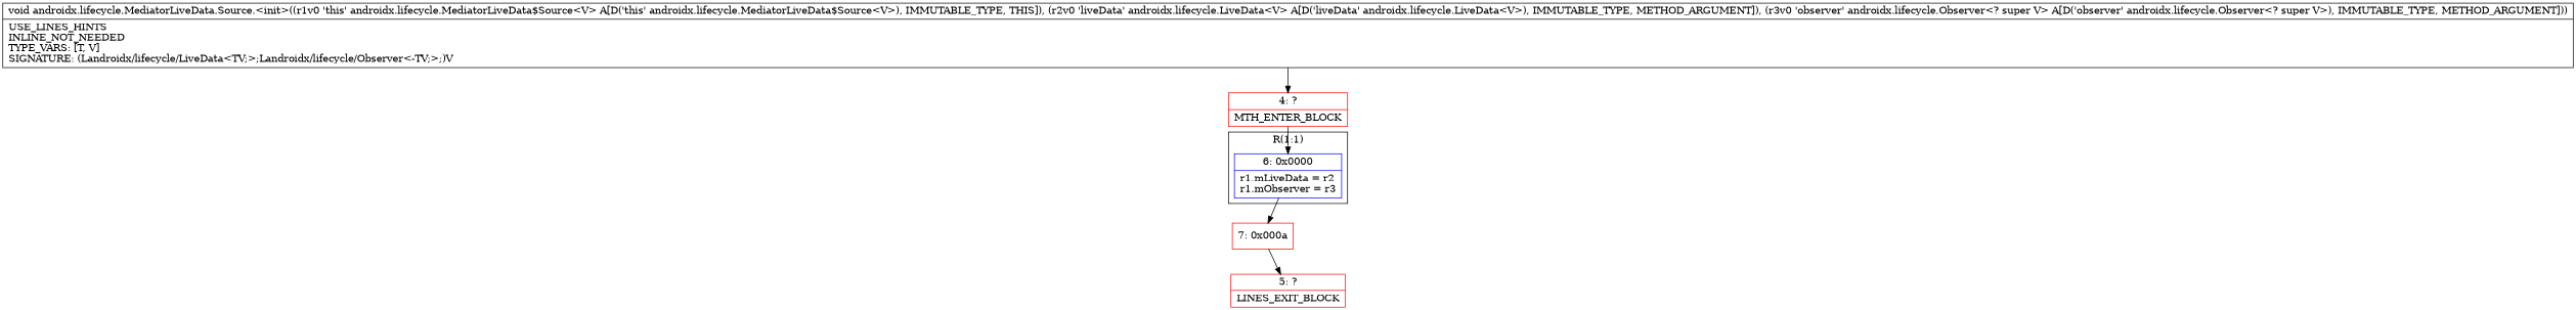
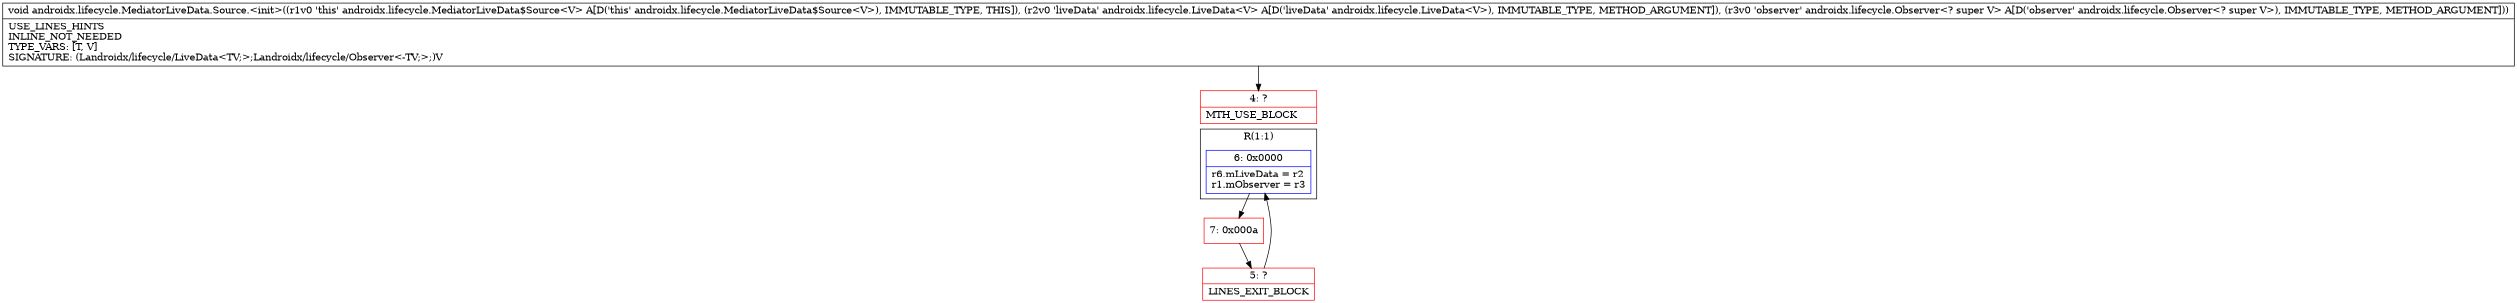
  digraph {
    node [color=red shape=record]
-   n1 [color=blue label="{6\:\ 0x0000|r1.mLiveData = r2\lr1.mObserver = r3\l}"]
+   n1 [color=blue label="{6\:\ 0x0000|r6.mLiveData = r2\lr1.mObserver = r3\l}"]
    n2 [label="{7\:\ 0x000a}"]
    n3 [label="{5\:\ ?|LINES_EXIT_BLOCK\l}"]
-   n4 [label="{4\:\ ?|MTH_ENTER_BLOCK\l}"]
+   n4 [label="{4\:\ ?|MTH_USE_BLOCK\l}"]
    n5 [label="{void androidx.lifecycle.MediatorLiveData.Source.\<init\>((r1v0 'this' androidx.lifecycle.MediatorLiveData$Source\<V\> A[D('this' androidx.lifecycle.MediatorLiveData$Source\<V\>), IMMUTABLE_TYPE, THIS]), (r2v0 'liveData' androidx.lifecycle.LiveData\<V\> A[D('liveData' androidx.lifecycle.LiveData\<V\>), IMMUTABLE_TYPE, METHOD_ARGUMENT]), (r3v0 'observer' androidx.lifecycle.Observer\<? super V\> A[D('observer' androidx.lifecycle.Observer\<? super V\>), IMMUTABLE_TYPE, METHOD_ARGUMENT]))  | USE_LINES_HINTS\lINLINE_NOT_NEEDED\lTYPE_VARS: [T, V]\lSIGNATURE: (Landroidx\/lifecycle\/LiveData\<TV;\>;Landroidx\/lifecycle\/Observer\<\-TV;\>;)V\l}" color=""]
    subgraph cluster_1 {
      label="R(1:1)"
      n1
    }
    n1 -> n2
    n2 -> n3
-   n4 -> n1
+   n3 -> n1
    n5 -> n4
  }
